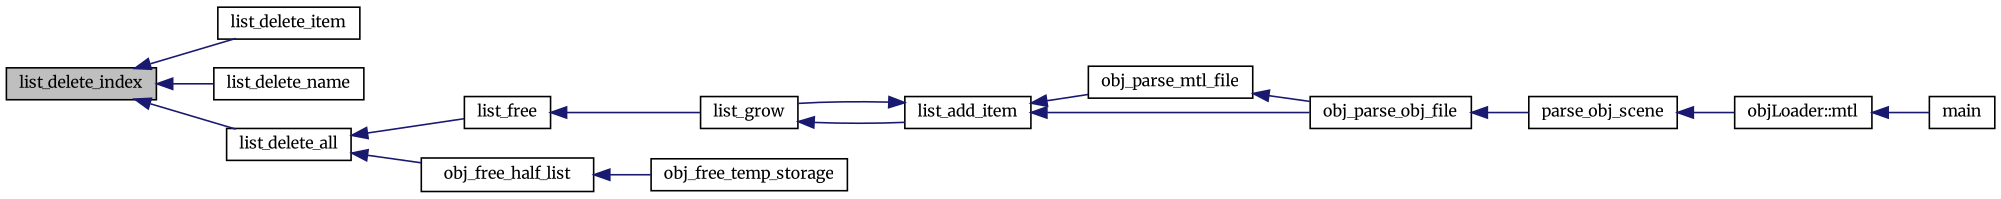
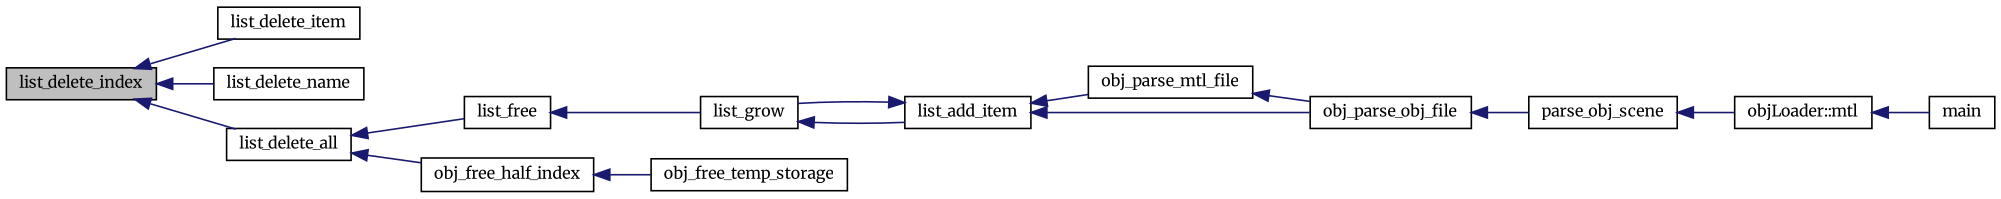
  digraph {
    fontname=Merriweather
    rankdir=LR
    node [color=black fillcolor=white fontname=Merriweather fontsize=10 shape=record style=filled]
    edge [color=midnightblue dir=back fontname=Merriweather fontsize=10 labelfontname=Helvetica labelfontsize=10 style=solid]
    n1 [fillcolor=grey75 fontcolor=black height=0.2 label=list_delete_index width=0.4]
    n2 [height=0.2 label=list_delete_item width=0.4]
    n3 [height=0.2 label=list_delete_name width=0.4]
    n4 [height=0.2 label=list_delete_all width=0.4]
    n5 [height=0.2 label=list_free width=0.4]
-   n6 [height=0.2 label=obj_free_half_list width=0.4]
+   n6 [height=0.2 label=obj_free_half_index width=0.4]
    n7 [height=0.2 label=list_grow width=0.4]
    n8 [height=0.2 label=obj_free_temp_storage width=0.4]
    n9 [height=0.2 label=list_add_item width=0.4]
    n10 [height=0.2 label=obj_parse_mtl_file width=0.4]
    n11 [height=0.2 label=obj_parse_obj_file width=0.4]
    n12 [height=0.2 label=parse_obj_scene width=0.4]
    n13 [height=0.2 label="objLoader::mtl" width=0.4]
    n14 [height=0.2 label=main width=0.4]
    n1 -> n2
    n1 -> n3
    n1 -> n4
    n4 -> n5
    n4 -> n6
    n5 -> n7
    n6 -> n8
    n7 -> n9
    n9 -> n7
    n9 -> n10
    n9 -> n11
    n10 -> n11
    n11 -> n12
    n12 -> n13
    n13 -> n14
  }
